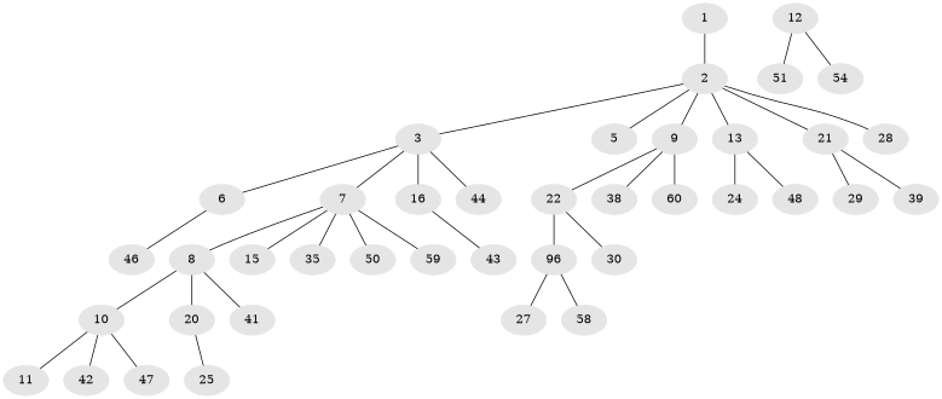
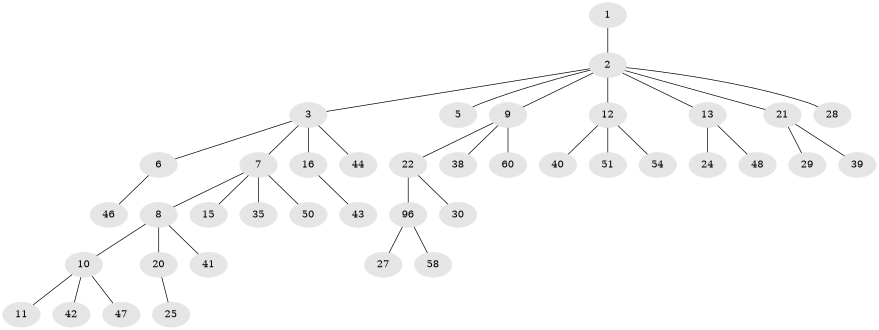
  graph {
    node [color=gray90 style=filled]
    1 [super="+18"]
    2 [super="+4"]
    3 [super="+37"]
    5
    9 [super="+56"]
    12 [super="+23"]
    13 [super="+30"]
    21 [super="+52"]
    28
    6 [super="+34"]
    7 [super="+14"]
    16 [super="+57"]
    44 [super="+53"]
    22 [super="+32"]
    38
    60
+   40 [super="+49"]
    51
    54
    24
    48
    29
    39
    46
    8 [super="+19"]
    15 [super="+17"]
    35
    50
-   59
    43 [super="+45"]
    10 [super="+31"]
    20
    41
    11
    42
    47
    25
    n38 [label=96 super="+55"]
    n39 [label=30]
    27 [super="+33"]
    58
    1 -- 2
    2 -- 3
    2 -- 5
    2 -- 9
+   2 -- 12
    2 -- 13
    2 -- 21
    2 -- 28
    3 -- 6
    3 -- 7
    3 -- 16
    3 -- 44
    9 -- 22
    9 -- 38
    9 -- 60
+   12 -- 40
    12 -- 51
    12 -- 54
    13 -- 24
    13 -- 48
    21 -- 29
    21 -- 39
    6 -- 46
    7 -- 8
    7 -- 15
    7 -- 35
    7 -- 50
-   7 -- 59
    16 -- 43
    22 -- n38
    22 -- n39
    8 -- 10
    8 -- 20
    8 -- 41
    10 -- 11
    10 -- 42
    10 -- 47
    20 -- 25
    n38 -- 27
    n38 -- 58
  }
